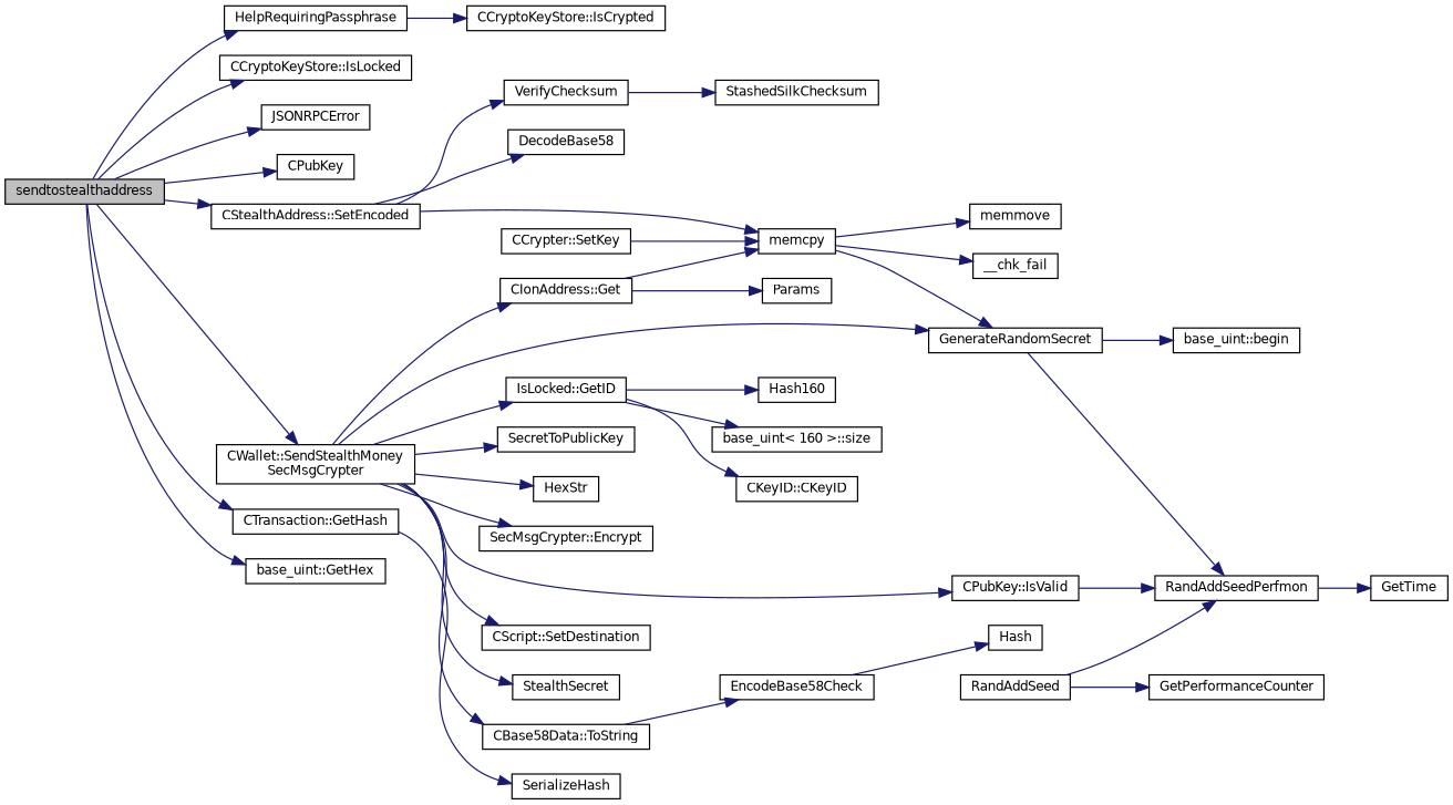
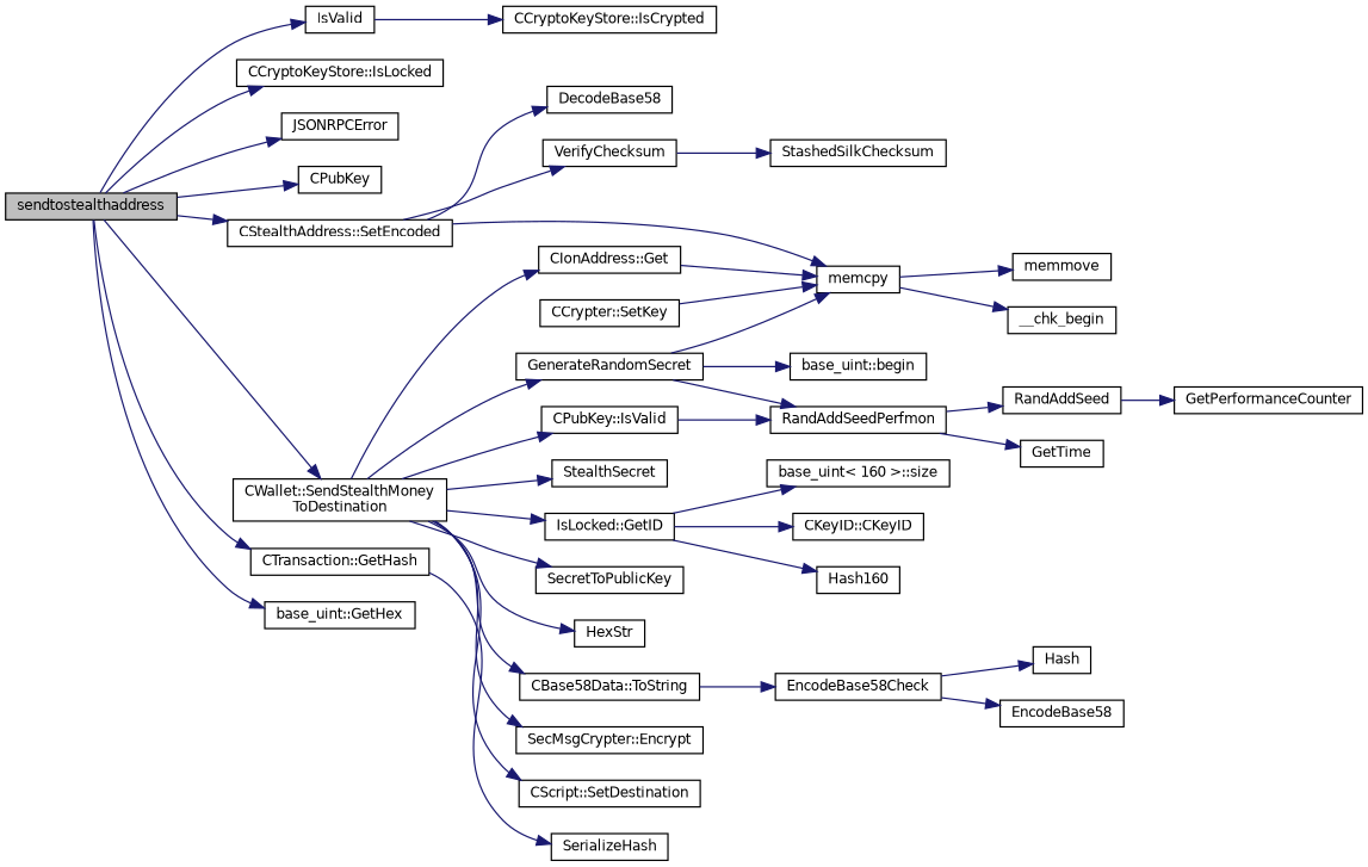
  digraph {
    fontname="DejaVu Sans"
    rankdir=LR
    node [color=black fillcolor=white fontname="DejaVu Sans" fontsize=10 shape=record style=filled]
    edge [color=midnightblue fontname="DejaVu Sans" fontsize=10 labelfontname=Helvetica labelfontsize=10 style=solid]
    n1 [fillcolor=grey75 fontcolor=black height=0.2 label=sendtostealthaddress width=0.4]
-   n2 [height=0.2 label=HelpRequiringPassphrase width=0.4]
+   n2 [height=0.2 label=IsValid width=0.4]
    n3 [height=0.2 label="CCryptoKeyStore::IsLocked" width=0.4]
    n4 [height=0.2 label=JSONRPCError width=0.4]
    n5 [height=0.2 label=CPubKey width=0.4]
    n6 [height=0.2 label="CStealthAddress::SetEncoded" width=0.4]
-   n7 [height=0.2 label="CWallet::SendStealthMoney\lSecMsgCrypter" width=0.4]
+   n7 [height=0.2 label="CWallet::SendStealthMoney\lToDestination" width=0.4]
    n8 [height=0.2 label="CTransaction::GetHash" width=0.4]
    n9 [height=0.2 label="base_uint::GetHex" width=0.4]
    n10 [height=0.2 label="CCryptoKeyStore::IsCrypted" width=0.4]
    n11 [height=0.2 label=DecodeBase58 width=0.4]
    n12 [height=0.2 label=VerifyChecksum width=0.4]
    n13 [height=0.2 label=memcpy width=0.4]
    n14 [height=0.2 label=GenerateRandomSecret width=0.4]
    n15 [height=0.2 label=StealthSecret width=0.4]
    n16 [height=0.2 label="CPubKey::IsValid" width=0.4]
    n17 [height=0.2 label="IsLocked::GetID" width=0.4]
    n18 [height=0.2 label=SecretToPublicKey width=0.4]
    n19 [height=0.2 label=HexStr width=0.4]
    n20 [height=0.2 label="CBase58Data::ToString" width=0.4]
    n21 [height=0.2 label="SecMsgCrypter::Encrypt" width=0.4]
    n22 [height=0.2 label="CScript::SetDestination" width=0.4]
    n23 [height=0.2 label="CIonAddress::Get" width=0.4]
    n24 [height=0.2 label=SerializeHash width=0.4]
    n25 [height=0.2 label=StashedSilkChecksum width=0.4]
    n26 [height=0.2 label=memmove width=0.4]
-   n27 [height=0.2 label=__chk_fail width=0.4]
+   n27 [height=0.2 label=__chk_begin width=0.4]
    n28 [height=0.2 label=RandAddSeedPerfmon width=0.4]
    n29 [height=0.2 label="base_uint::begin" width=0.4]
    n30 [height=0.2 label="base_uint\< 160 \>::size" width=0.4]
    n31 [height=0.2 label="CKeyID::CKeyID" width=0.4]
    n32 [height=0.2 label=Hash160 width=0.4]
    n33 [height=0.2 label=EncodeBase58Check width=0.4]
-   n34 [height=0.2 label=Params width=0.4]
    n35 [height=0.2 label=RandAddSeed width=0.4]
    n36 [height=0.2 label=GetTime width=0.4]
    n37 [height=0.2 label=GetPerformanceCounter width=0.4]
    n38 [height=0.2 label=Hash width=0.4]
+   n39 [height=0.2 label=EncodeBase58 width=0.4]
    n40 [height=0.2 label="CCrypter::SetKey" width=0.4]
    n1 -> n2
    n1 -> n3
    n1 -> n4
    n1 -> n5
    n1 -> n6
    n1 -> n7
    n1 -> n8
    n1 -> n9
    n2 -> n10
    n6 -> n11
    n6 -> n12
    n6 -> n13
    n7 -> n14
    n7 -> n15
    n7 -> n16
    n7 -> n17
    n7 -> n18
    n7 -> n19
    n7 -> n20
    n7 -> n21
    n7 -> n22
    n7 -> n23
    n8 -> n24
    n12 -> n25
    n13 -> n26
    n13 -> n27
-   n13 -> n14
+   n14 -> n13
    n14 -> n28
    n14 -> n29
    n16 -> n28
    n17 -> n30
    n17 -> n31
    n17 -> n32
    n20 -> n33
    n23 -> n13
-   n23 -> n34
-   n35 -> n28
+   n28 -> n35
    n28 -> n36
    n33 -> n38
+   n33 -> n39
    n35 -> n37
    n40 -> n13
  }
